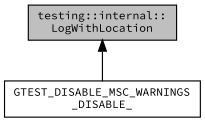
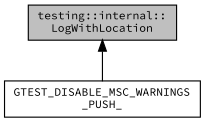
  digraph {
    rankdir=TB
    fontname="Source Code Pro"
    node [color=black fontname="Source Code Pro" fontsize=10 shape=record]
    n1 [fillcolor=grey75 fontcolor=black height=0.2 label="testing::internal::\lLogWithLocation" style=filled width=0.4]
-   n2 [height=0.2 label="GTEST_DISABLE_MSC_WARNINGS\l_DISABLE_" width=0.4]
+   n2 [height=0.2 label="GTEST_DISABLE_MSC_WARNINGS\l_PUSH_" width=0.4]
    n1 -> n2 [color=black dir=back fontname="Source Code Pro" fontsize=10 labelfontname=Helvetica labelfontsize=10 style=solid]
  }
